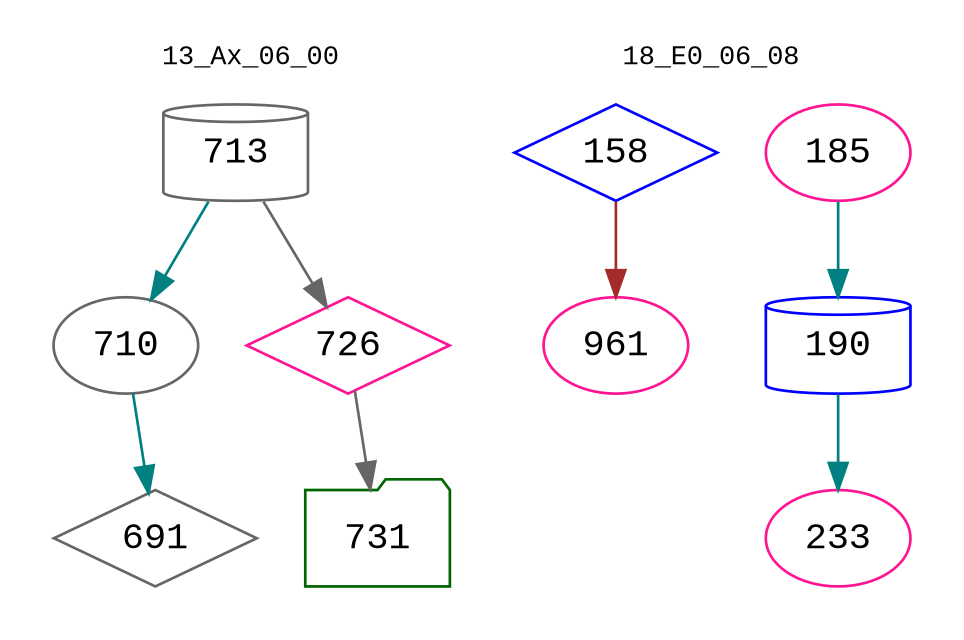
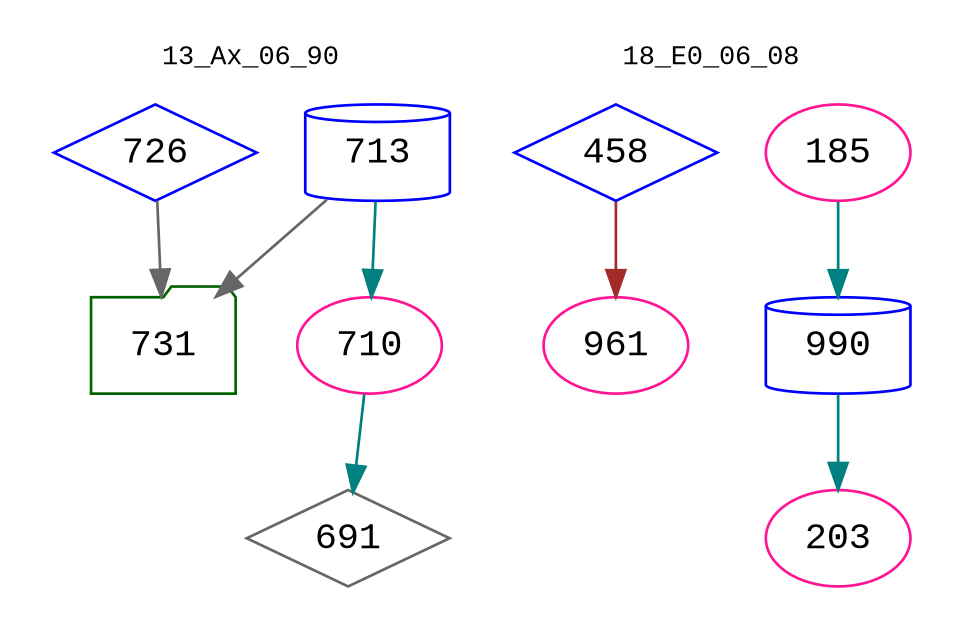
  digraph {
    fontname="Liberation Mono"
    node [color=deeppink fontname="Liberation Mono" shape=ellipse]
    edge [color=teal fontname="Liberation Mono"]
-   n1 [color=gray40 label=713 shape=cylinder]
-   n2 [color=gray40 label=710]
-   n3 [label=726 shape=diamond]
+   n1 [color=blue label=713 shape=cylinder]
+   n2 [label=710]
+   n3 [color=blue label=726 shape=diamond]
    n4 [color=gray40 label=691 shape=diamond]
    n5 [color=darkgreen label=731 shape=folder]
    n6 [label=185]
-   n7 [color=blue label=158 shape=diamond]
-   n8 [color=blue label=190 shape=cylinder]
+   n7 [color=blue label=458 shape=diamond]
+   n8 [color=blue label=990 shape=cylinder]
    n9 [label=961]
-   n10 [label=233]
+   n10 [label=203]
    subgraph cluster_1 {
      color=white
      fontsize=10
-     label="13_Ax_06_00"
+     label="13_Ax_06_90"
      n1
      n2
      n3
      n4
      n5
    }
    subgraph cluster_2 {
      color=white
      fontsize=10
      label="18_E0_06_08"
      n6
      n7
      n8
      n9
      n10
    }
    n1 -> n2
-   n1 -> n3 [color=gray40]
+   n1 -> n5 [color=gray40]
    n2 -> n4
    n3 -> n5 [color=gray40]
    n6 -> n8
    n7 -> n9 [color=brown]
    n8 -> n10
  }
